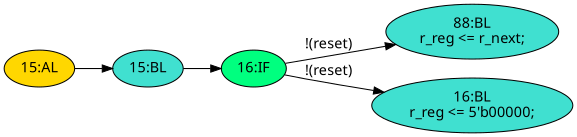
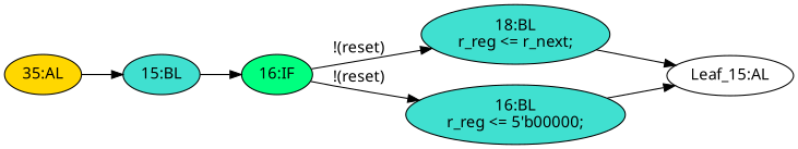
  strict digraph {
    fontname="Noto Sans"
    rankdir=LR
    node [fillcolor=turquoise fontname="Noto Sans" statements="[]" style=filled typ=Block]
    edge [cond="[]" fontname="Noto Sans" lineno=None]
    n1 [ast="<pyverilog.vparser.ast.IfStatement object at 0x7fcae2f31f10>" fillcolor=springgreen label="16:IF" typ=IfStatement]
-   n2 [ast="<pyverilog.vparser.ast.Block object at 0x7fcae27c6090>" label="88:BL\nr_reg <= r_next;" statements="[<pyverilog.vparser.ast.NonblockingSubstitution object at 0x7fcae27c60d0>]"]
+   n2 [ast="<pyverilog.vparser.ast.Block object at 0x7fcae27c6090>" label="18:BL\nr_reg <= r_next;" statements="[<pyverilog.vparser.ast.NonblockingSubstitution object at 0x7fcae27c60d0>]"]
    n3 [ast="<pyverilog.vparser.ast.Block object at 0x7fcae27c6290>" label="16:BL\nr_reg <= 5'b00000;" statements="[<pyverilog.vparser.ast.NonblockingSubstitution object at 0x7fcae27c62d0>]"]
-   n5 [ast="<pyverilog.vparser.ast.Always object at 0x7fcae27c6450>" clk_sens=True fillcolor=gold label="15:AL" sens="['clk', 'reset']" typ=Always use_var="['reset', 'r_next']"]
+   n4 [def_var="['r_reg']" label="Leaf_15:AL" fillcolor="" statements="" style="" typ=""]
+   n5 [ast="<pyverilog.vparser.ast.Always object at 0x7fcae27c6450>" clk_sens=True fillcolor=gold label="35:AL" sens="['clk', 'reset']" typ=Always use_var="['reset', 'r_next']"]
    n6 [ast="<pyverilog.vparser.ast.Block object at 0x7fcae27c65d0>" label="15:BL"]
    n1 -> n2 [cond="['reset']" label="!(reset)" lineno=16]
    n1 -> n3 [cond="['reset']" label="!(reset)" lineno=16]
+   n2 -> n4
+   n3 -> n4
    n5 -> n6
    n6 -> n1
  }
